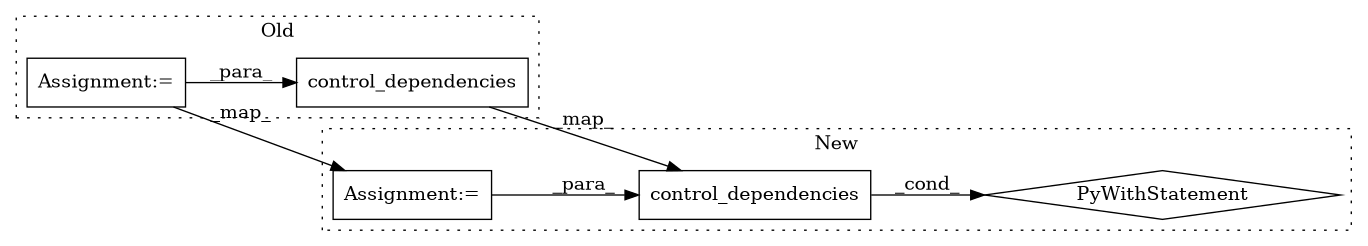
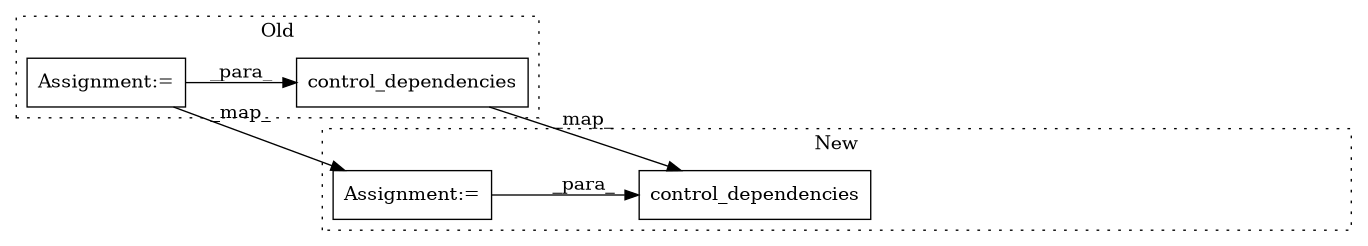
  digraph {
    rankdir=LR
    node [a=32 l="26,2" shape=box]
    n1 [label=control_dependencies s="28789,28862"]
    n2 [a=7 l=1 label="Assignment:=" s=27192]
    n3 [label=control_dependencies s="28114,28187"]
-   n4 [a=104 l="10,2" label=PyWithStatement s="28093,28189" shape=diamond]
    n5 [a=7 l=1 label="Assignment:=" s=28009]
    subgraph cluster_1 {
      label=Old
      style=dotted
      n1
      n2
    }
    subgraph cluster_2 {
      label=New
      style=dotted
      n3
-     n4
      n5
    }
    n1 -> n3 [label=_map_]
    n2 -> n1 [label=_para_]
    n2 -> n5 [label=_map_]
-   n3 -> n4 [label=_cond_]
    n5 -> n3 [label=_para_]
  }
